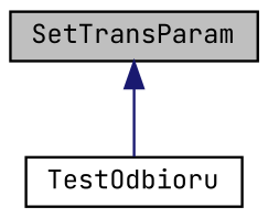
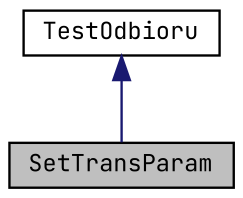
  digraph {
    rankdir=TB
    fontname="JetBrains Mono"
    node [color=black fontname="JetBrains Mono" fontsize=10 shape=record style=filled]
    n1 [fillcolor=grey75 fontcolor=black height=0.2 label=SetTransParam width=0.4]
    n2 [fillcolor=white height=0.2 label=TestOdbioru width=0.4]
-   n1 -> n2 [color=midnightblue dir=back fontname="JetBrains Mono" fontsize=10 labelfontname=Helvetica labelfontsize=10 style=solid]
+   n2 -> n1 [color=midnightblue dir=back fontname="JetBrains Mono" fontsize=10 labelfontname=Helvetica labelfontsize=10 style=solid]
  }
